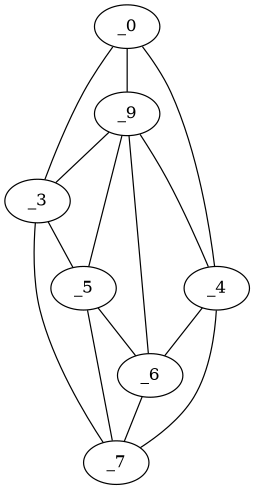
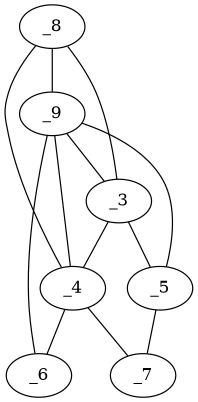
  graph {
    node [x=74]
    edge [valence=1]
-   _0 [x=68 y=3]
+   _0 [x=68 y=3 label=_8]
    n2 [label=_9 x=70 y=9]
    _3 [x=72 y=62]
    _4 [y=5]
    _5 [y=16]
    _6 [x=77 y=12]
    _7 [x=99 y=44]
    _0 -- n2
    _0 -- _3
    _0 -- _4 [valence=2]
    n2 -- _3
    n2 -- _4
    n2 -- _5 [valence=2]
    n2 -- _6 [valence=2]
    _3 -- _5 [valence=2]
-   _3 -- _7
+   _3 -- _4
    _4 -- _6 [valence=2]
    _4 -- _7
-   _5 -- _6
    _5 -- _7
-   _6 -- _7
  }
